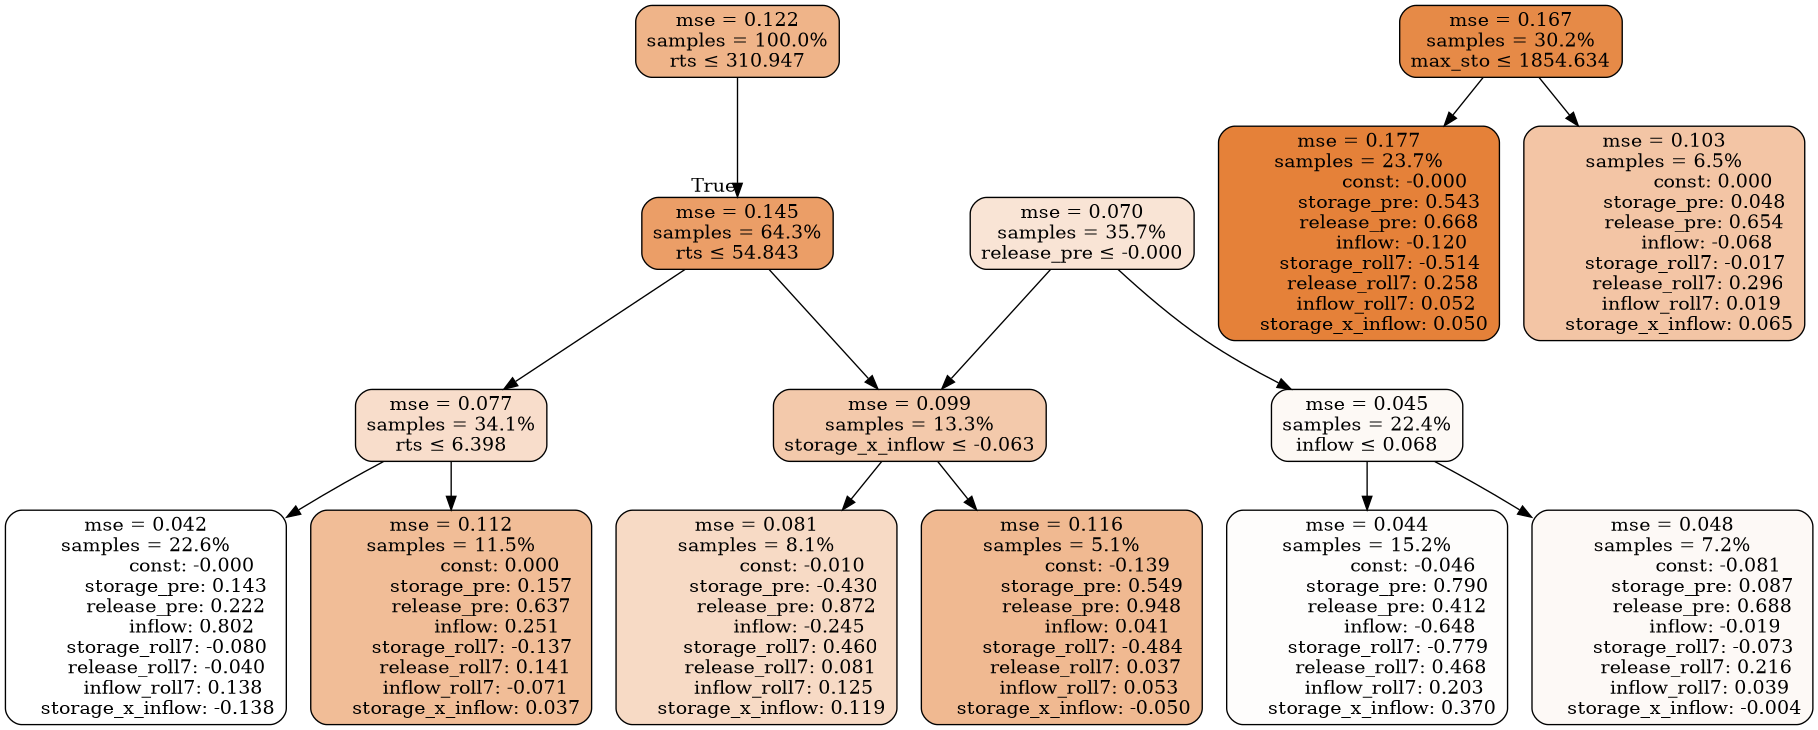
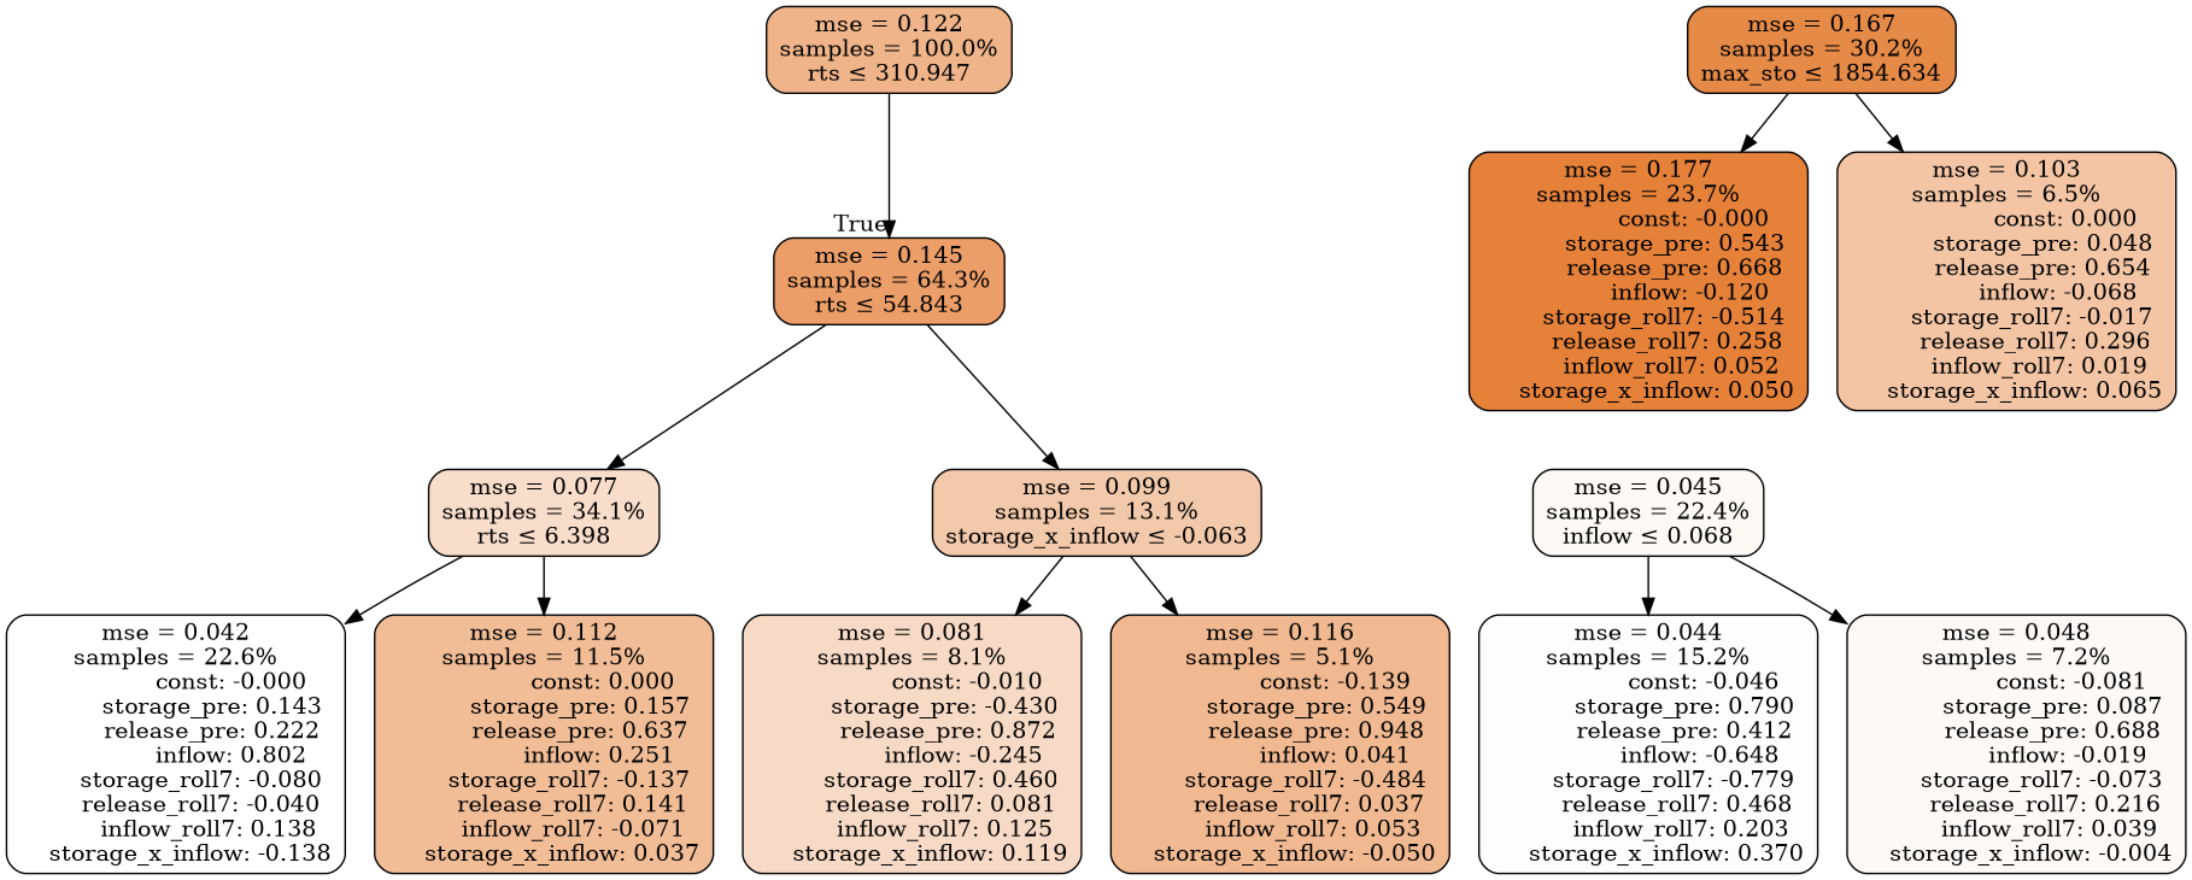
  digraph {
    fontname="DejaVu Serif"
    node [color=black fontname="DejaVu Serif" shape=rectangle style="filled, rounded"]
    edge [fontname="DejaVu Serif"]
    n1 [fillcolor="#efb489" label="mse = 0.122\nsamples = 100.0%\nrts &le; 310.947"]
    n2 [fillcolor="#eb9e67" label="mse = 0.145\nsamples = 64.3%\nrts &le; 54.843"]
    n3 [fillcolor="#f8ddcb" label="mse = 0.077\nsamples = 34.1%\nrts &le; 6.398"]
-   n4 [fillcolor="#f3c9ab" label="mse = 0.099\nsamples = 13.3%\nstorage_x_inflow &le; -0.063"]
-   n5 [fillcolor="#f9e4d5" label="mse = 0.070\nsamples = 35.7%\nrelease_pre &le; -0.000"]
+   n4 [fillcolor="#f3c9ab" label="mse = 0.099\nsamples = 13.1%\nstorage_x_inflow &le; -0.063"]
    n6 [fillcolor="#fdf9f5" label="mse = 0.045\nsamples = 22.4%\ninflow &le; 0.068"]
    n7 [fillcolor="#ffffff" label="mse = 0.042\nsamples = 22.6%\n               const: -0.000\n          storage_pre: 0.143\n          release_pre: 0.222\n               inflow: 0.802\n       storage_roll7: -0.080\n       release_roll7: -0.040\n         inflow_roll7: 0.138\n    storage_x_inflow: -0.138"]
    n8 [fillcolor="#f1bd97" label="mse = 0.112\nsamples = 11.5%\n                const: 0.000\n          storage_pre: 0.157\n          release_pre: 0.637\n               inflow: 0.251\n       storage_roll7: -0.137\n        release_roll7: 0.141\n        inflow_roll7: -0.071\n     storage_x_inflow: 0.037"]
    n9 [fillcolor="#e68a47" label="mse = 0.167\nsamples = 30.2%\nmax_sto &le; 1854.634"]
    n10 [fillcolor="#e58139" label="mse = 0.177\nsamples = 23.7%\n               const: -0.000\n          storage_pre: 0.543\n          release_pre: 0.668\n              inflow: -0.120\n       storage_roll7: -0.514\n        release_roll7: 0.258\n         inflow_roll7: 0.052\n     storage_x_inflow: 0.050"]
    n11 [fillcolor="#f3c5a5" label="mse = 0.103\nsamples = 6.5%\n                const: 0.000\n          storage_pre: 0.048\n          release_pre: 0.654\n              inflow: -0.068\n       storage_roll7: -0.017\n        release_roll7: 0.296\n         inflow_roll7: 0.019\n     storage_x_inflow: 0.065"]
    n12 [fillcolor="#fefdfc" label="mse = 0.044\nsamples = 15.2%\n               const: -0.046\n          storage_pre: 0.790\n          release_pre: 0.412\n              inflow: -0.648\n       storage_roll7: -0.779\n        release_roll7: 0.468\n         inflow_roll7: 0.203\n     storage_x_inflow: 0.370"]
    n13 [fillcolor="#fdf9f6" label="mse = 0.048\nsamples = 7.2%\n               const: -0.081\n          storage_pre: 0.087\n          release_pre: 0.688\n              inflow: -0.019\n       storage_roll7: -0.073\n        release_roll7: 0.216\n         inflow_roll7: 0.039\n    storage_x_inflow: -0.004"]
    n14 [fillcolor="#f7dac5" label="mse = 0.081\nsamples = 8.1%\n               const: -0.010\n         storage_pre: -0.430\n          release_pre: 0.872\n              inflow: -0.245\n        storage_roll7: 0.460\n        release_roll7: 0.081\n         inflow_roll7: 0.125\n     storage_x_inflow: 0.119"]
    n15 [fillcolor="#f0b991" label="mse = 0.116\nsamples = 5.1%\n               const: -0.139\n          storage_pre: 0.549\n          release_pre: 0.948\n               inflow: 0.041\n       storage_roll7: -0.484\n        release_roll7: 0.037\n         inflow_roll7: 0.053\n    storage_x_inflow: -0.050"]
    n1 -> n2 [headlabel=True labelangle=45 labeldistance=2.5]
    n2 -> n3
    n2 -> n4
    n3 -> n7
    n3 -> n8
    n4 -> n14
    n4 -> n15
-   n5 -> n4
-   n5 -> n6
    n6 -> n12
    n6 -> n13
    n9 -> n10
    n9 -> n11
  }
